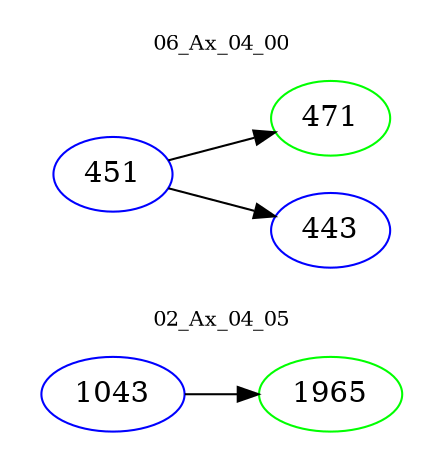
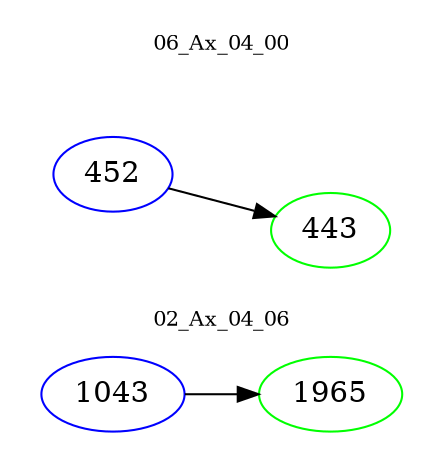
  digraph {
    rankdir=LR
    node [color=blue]
    edge [color=black]
    n1 [label=1043]
    n2 [color=green label=1965]
-   n3 [label=451]
-   n4 [label=443]
-   n5 [color=green label=471]
+   n3 [label=452]
+   n4 [color=green label=443]
    subgraph cluster_1 {
      color=white
      fontsize=10
-     label="02_Ax_04_05"
+     label="02_Ax_04_06"
      n1
      n2
    }
    subgraph cluster_2 {
      color=white
      fontsize=10
      label="06_Ax_04_00"
      n3
      n4
-     n5
    }
    n1 -> n2
    n3 -> n4
-   n3 -> n5
  }
